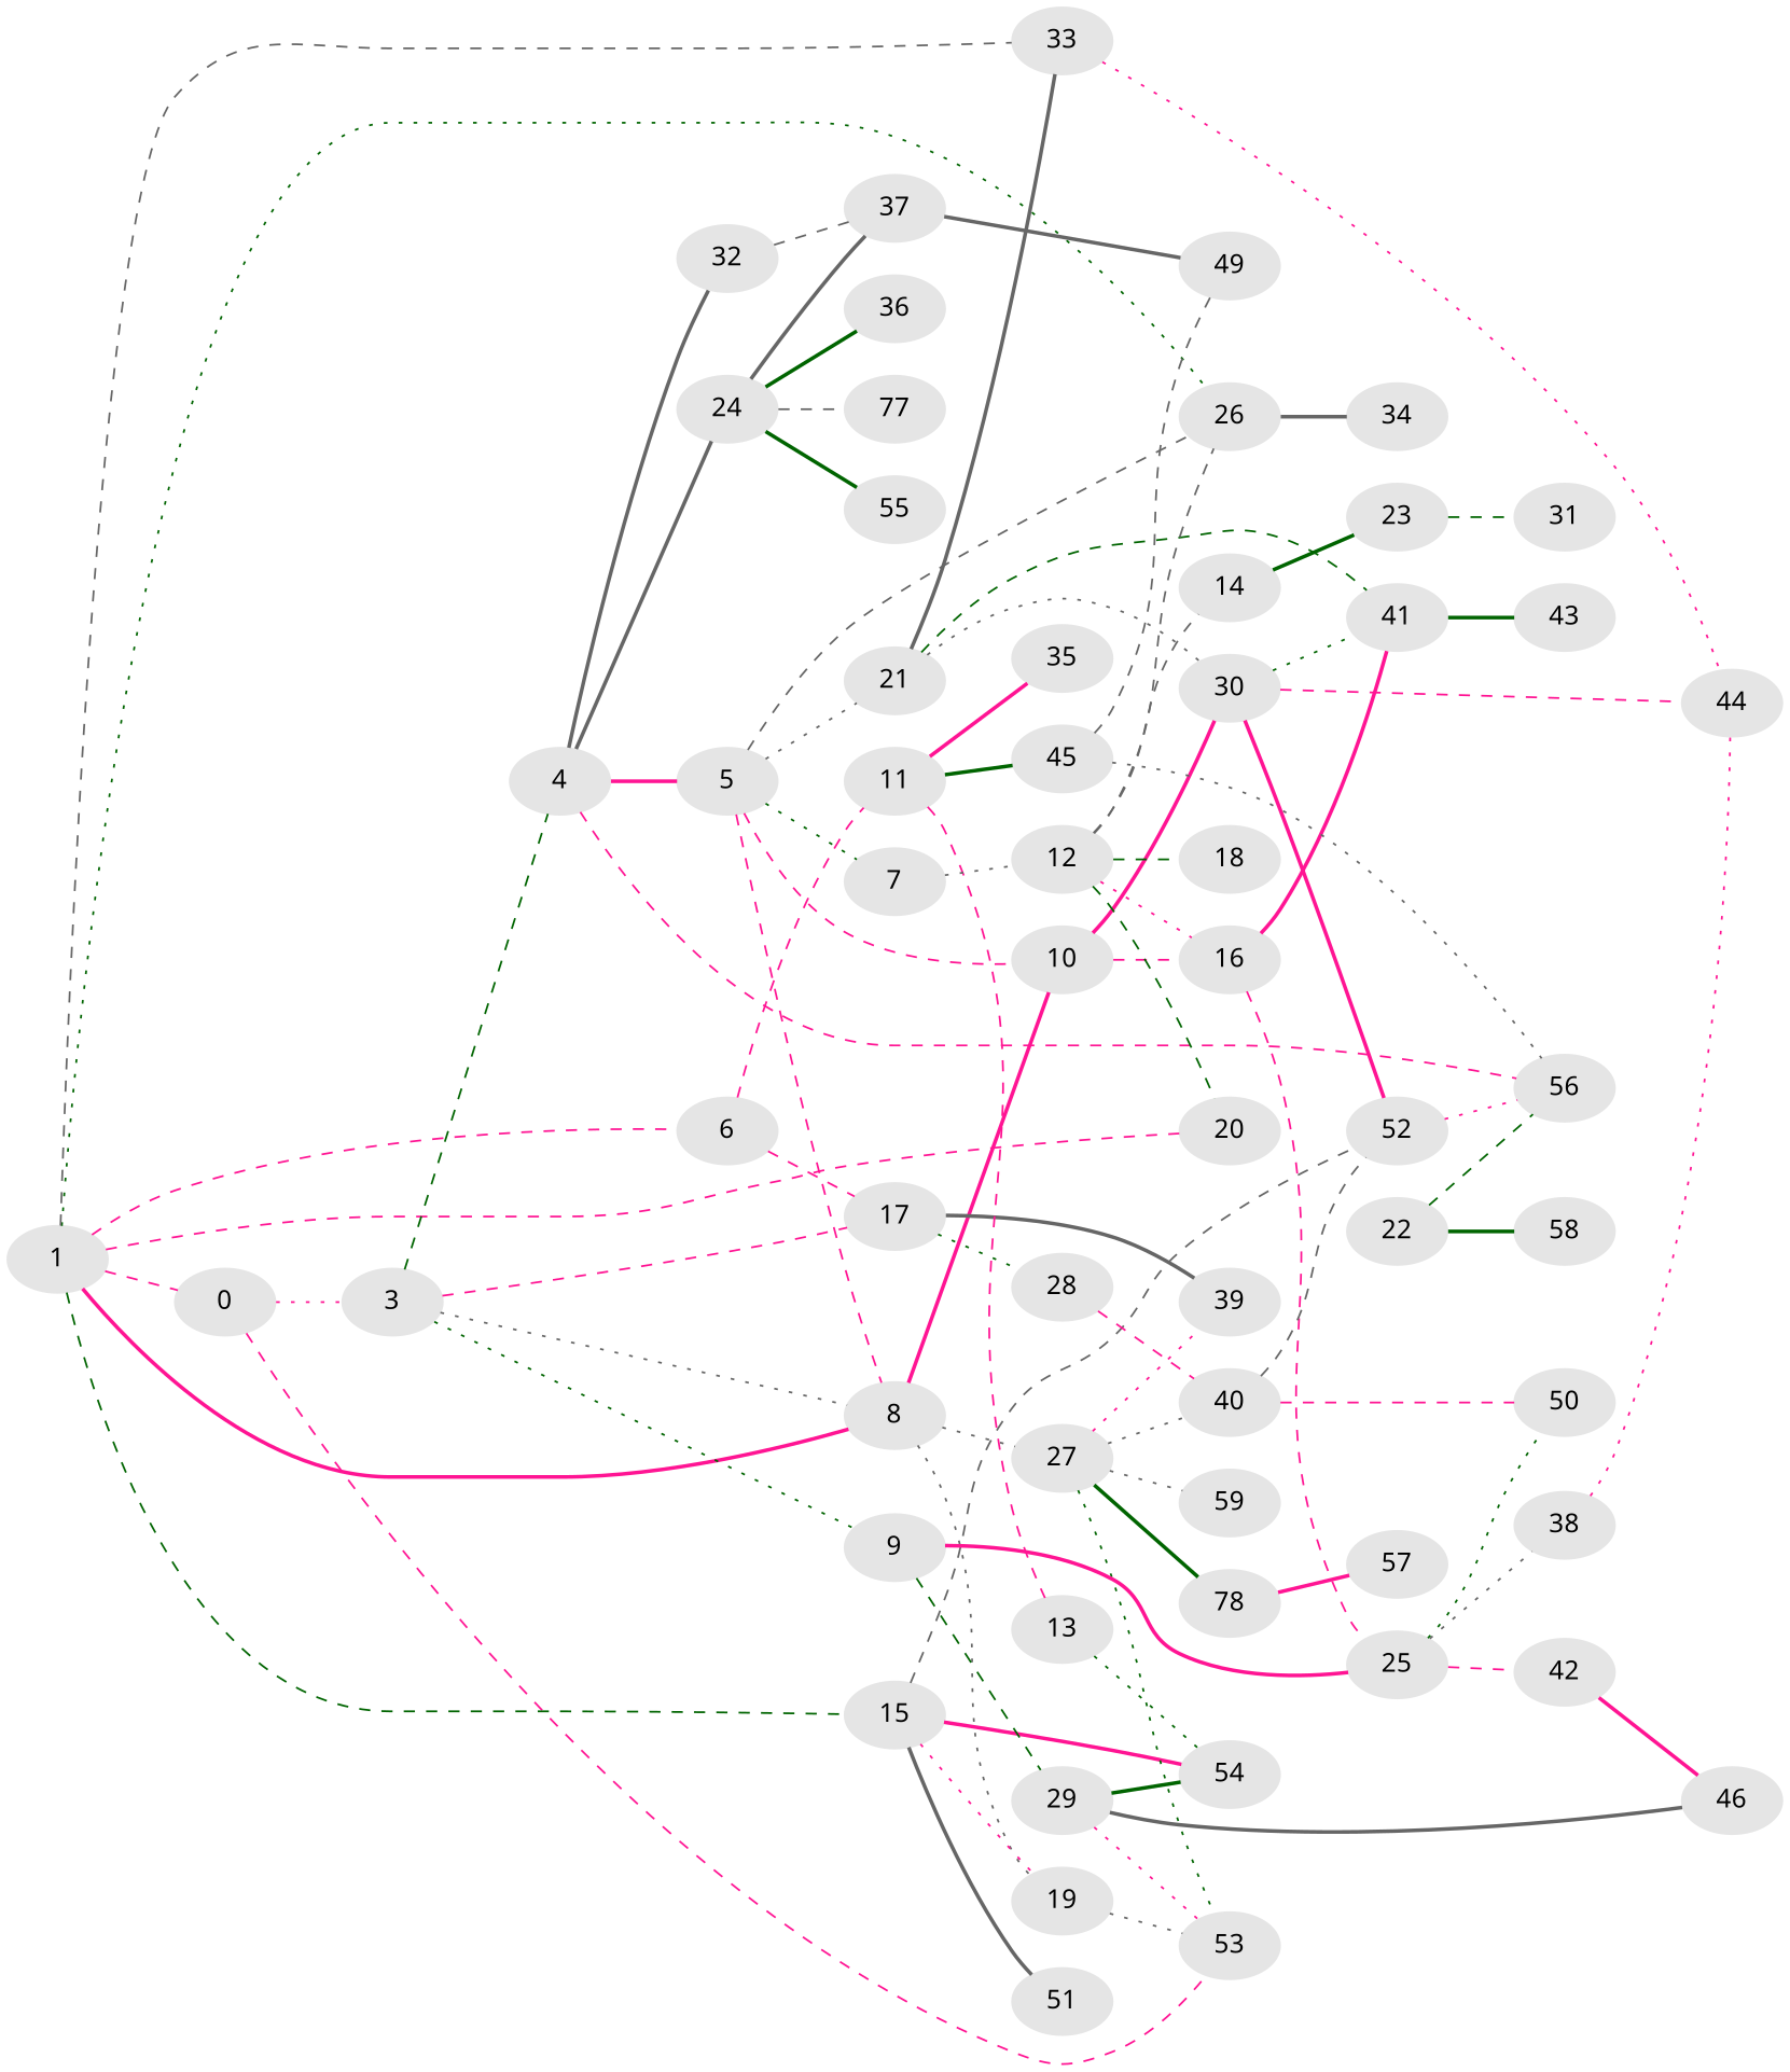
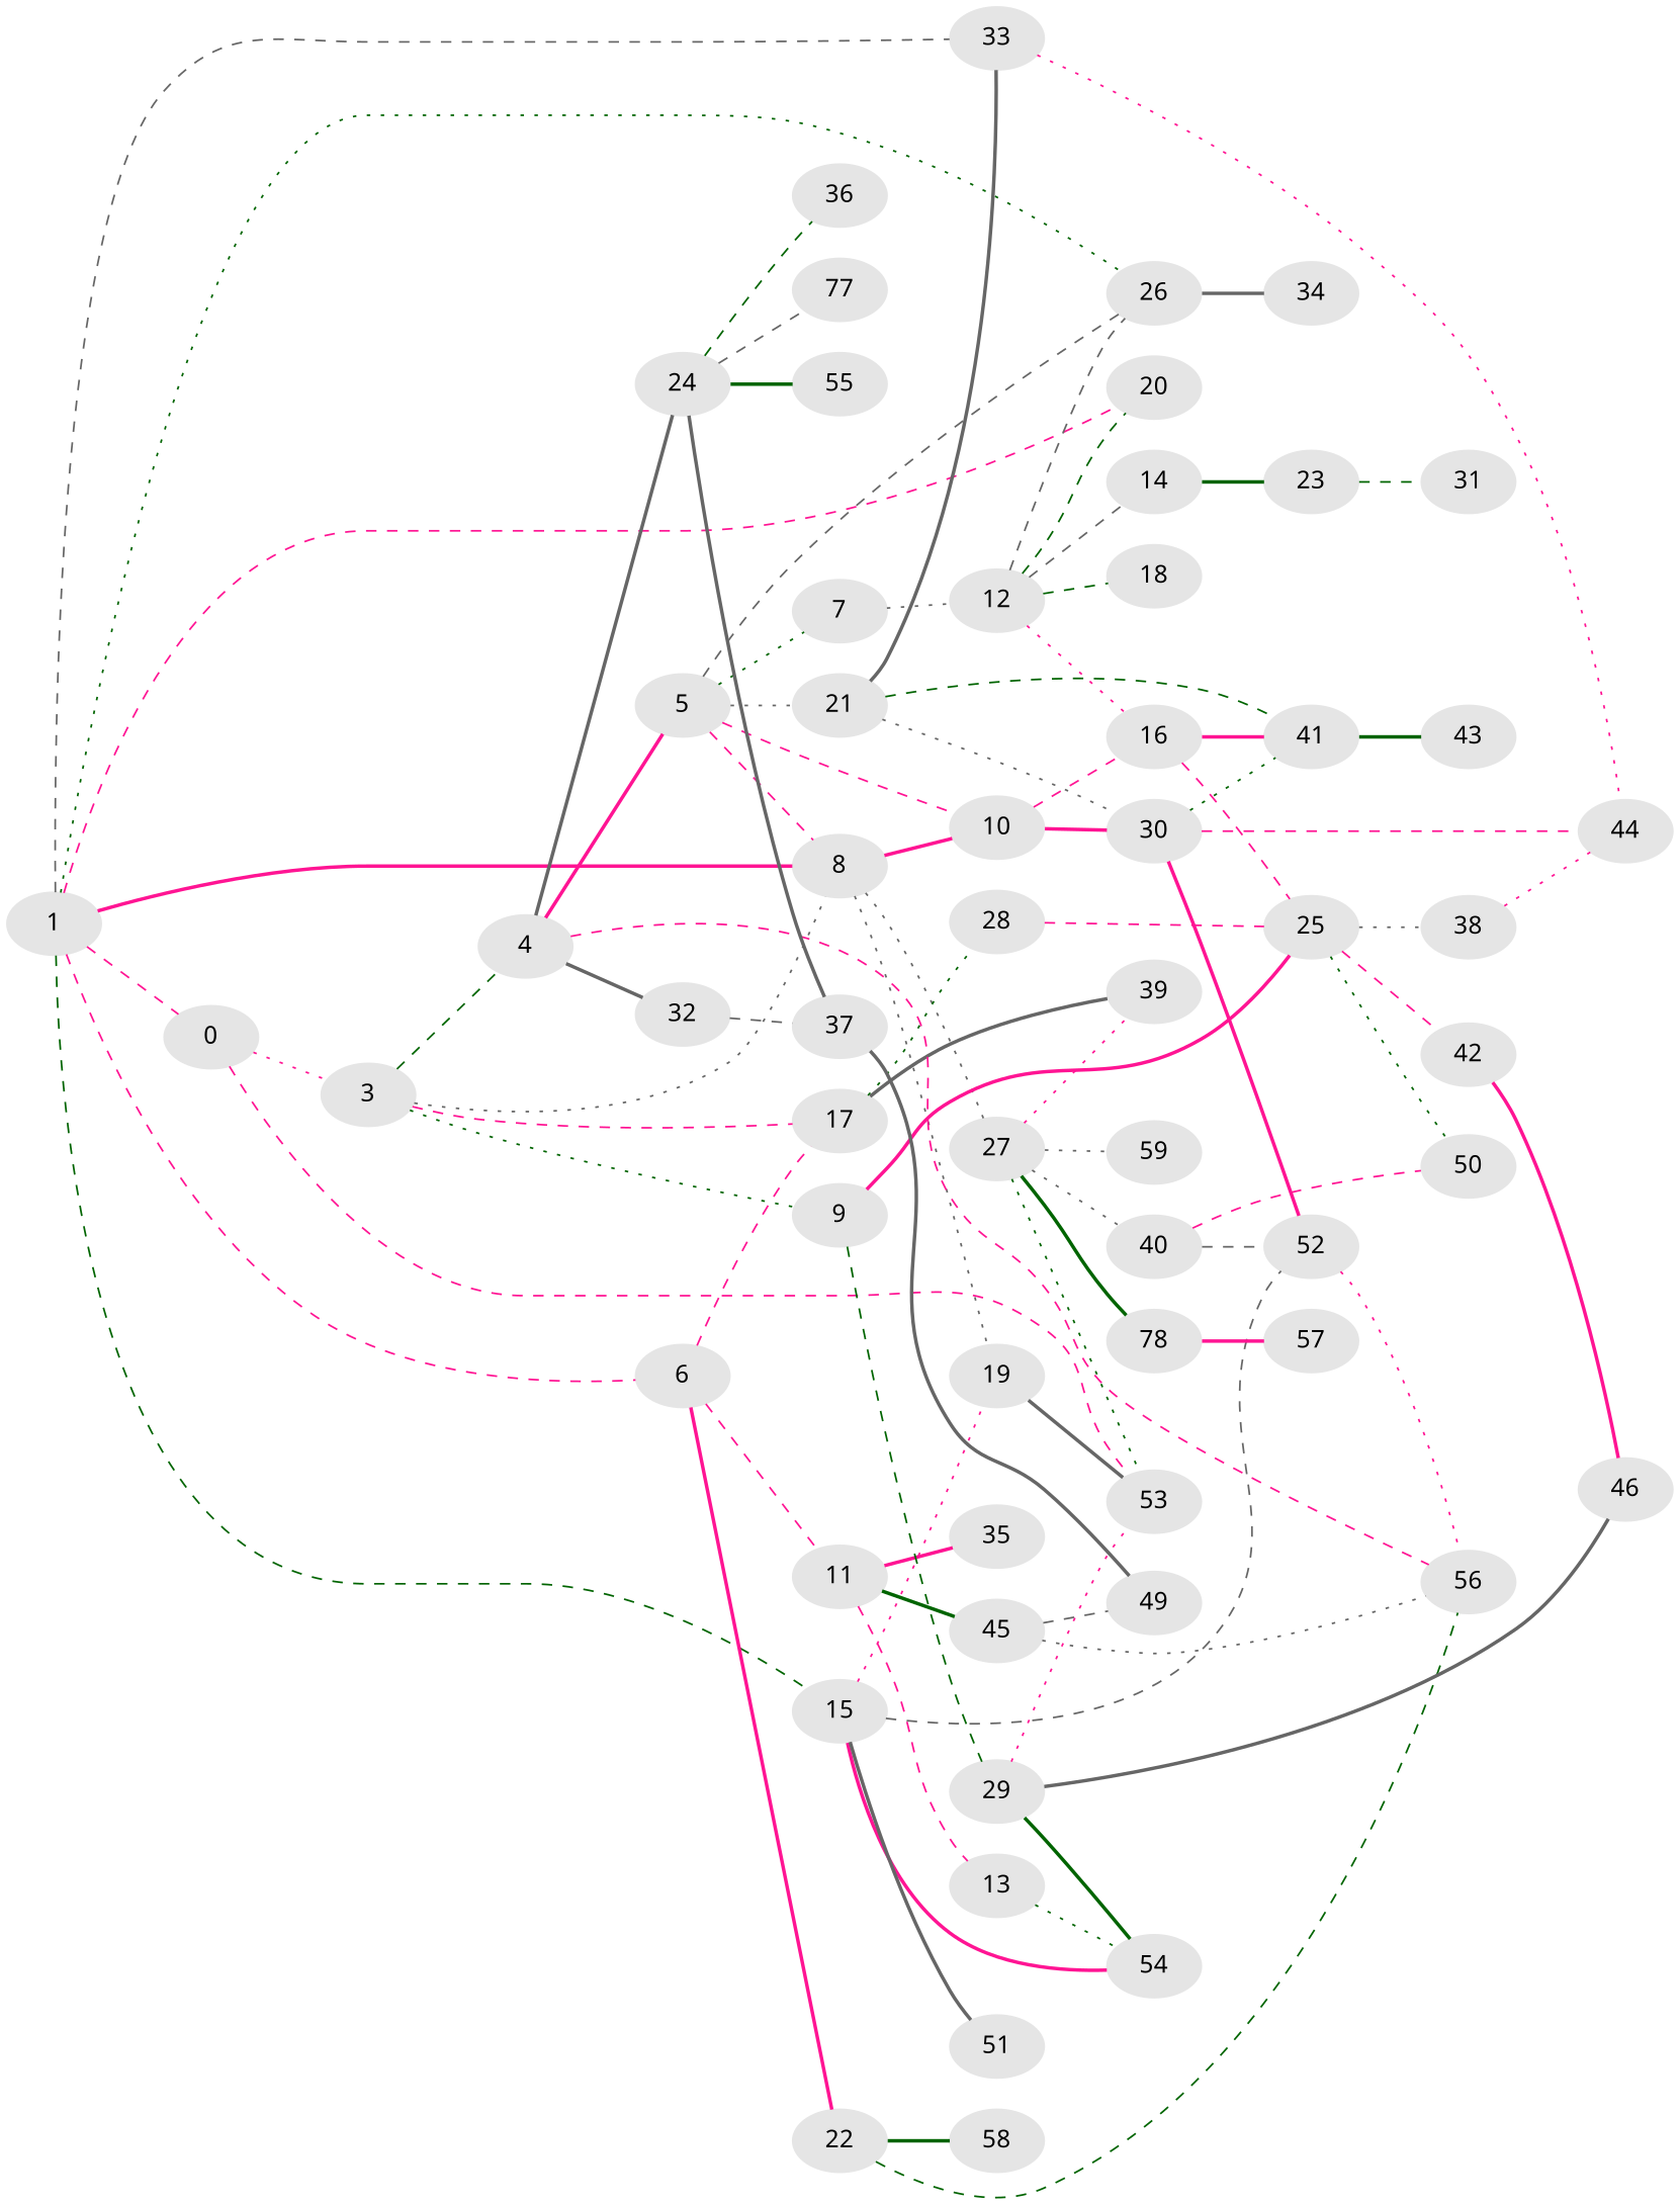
  graph {
    fontname="Noto Sans"
    rankdir=LR
    node [color=gray90 fontname="Noto Sans" style=filled]
    edge [color=deeppink fontname="Noto Sans" style=dashed weight=1.0]
    n1 [label=0]
    1
    6
    8
    15
    20
    26
    33
    3
    53
    17
    11
    22
    10
    19
    27
    54
    51
    52
    34
    44
    4
    9
    5
    24
    32
    56
    25
    29
    28
    39
    7
    21
    36
    37
    n36 [label=77]
    55
    12
    16
    30
    41
    13
    35
    45
    58
    14
    18
    40
    n49 [label=78]
    59
    38
    42
    50
    46
    49
    23
    31
    43
    57
    n1 -- 3 [style=dotted]
    n1 -- 53
    1 -- n1 [weight=2.0]
    1 -- 6
    1 -- 8 [style=bold]
    1 -- 15 [color=darkgreen]
    1 -- 20
    1 -- 26 [color=darkgreen style=dotted]
    1 -- 33 [color=gray40]
    6 -- 17 [weight=3.0]
    6 -- 11
+   6 -- 22 [style=bold]
    8 -- 10 [style=bold]
    8 -- 19 [color=gray40 style=dotted]
    8 -- 27 [color=gray40 style=dotted]
    15 -- 19 [style=dotted]
    15 -- 54 [style=bold]
    15 -- 51 [color=gray40 style=bold]
    15 -- 52 [color=gray40]
    26 -- 34 [color=gray40 style=bold]
    33 -- 44 [style=dotted]
    3 -- 8 [color=gray40 style=dotted]
    3 -- 17
    3 -- 4 [color=darkgreen]
    3 -- 9 [color=darkgreen style=dotted]
    17 -- 28 [color=darkgreen style=dotted]
    17 -- 39 [color=gray40 style=bold]
    11 -- 13
    11 -- 35 [style=bold]
    11 -- 45 [color=darkgreen style=bold]
    22 -- 56 [color=darkgreen]
    22 -- 58 [color=darkgreen style=bold]
    10 -- 16
    10 -- 30 [style=bold]
-   19 -- 53 [color=gray40 style=dotted]
+   19 -- 53 [color=gray40 style=bold]
    27 -- 53 [color=darkgreen style=dotted]
    27 -- 39 [style=dotted]
    27 -- 40 [color=gray40 style=dotted]
    27 -- n49 [color=darkgreen style=bold]
    27 -- 59 [color=gray40 style=dotted]
    52 -- 56 [style=dotted]
    4 -- 5 [style=bold]
    4 -- 24 [color=gray40 style=bold]
    4 -- 32 [color=gray40 style=bold]
    4 -- 56
    9 -- 25 [style=bold]
    9 -- 29 [color=darkgreen]
    5 -- 8
    5 -- 26 [color=gray40]
    5 -- 10
    5 -- 7 [color=darkgreen style=dotted]
    5 -- 21 [color=gray40 style=dotted weight=2.0]
-   24 -- 36 [color=darkgreen style=bold]
+   24 -- 36 [color=darkgreen]
    24 -- 37 [color=gray40 style=bold]
    24 -- n36 [color=gray40]
    24 -- 55 [color=darkgreen style=bold]
    32 -- 37 [color=gray40]
    25 -- 38 [color=gray40 style=dotted]
    25 -- 42
    25 -- 50 [color=darkgreen style=dotted]
    29 -- 53 [style=dotted]
    29 -- 54 [color=darkgreen style=bold]
    29 -- 46 [color=gray40 style=bold]
-   28 -- 40
+   28 -- 25
    7 -- 12 [color=gray40 style=dotted]
    21 -- 33 [color=gray40 style=bold]
    21 -- 30 [color=gray40 style=dotted]
    21 -- 41 [color=darkgreen]
    37 -- 49 [color=gray40 style=bold]
    12 -- 20 [color=darkgreen]
    12 -- 26 [color=gray40]
    12 -- 16 [style=dotted]
    12 -- 14 [color=gray40]
    12 -- 18 [color=darkgreen]
    16 -- 25
    16 -- 41 [style=bold]
    30 -- 52 [style=bold]
    30 -- 44
    30 -- 41 [color=darkgreen style=dotted]
    41 -- 43 [color=darkgreen style=bold]
    13 -- 54 [color=darkgreen style=dotted]
    45 -- 56 [color=gray40 style=dotted]
    45 -- 49 [color=gray40]
    14 -- 23 [color=darkgreen style=bold]
    40 -- 52 [color=gray40]
    40 -- 50 [weight=2.0]
    n49 -- 57 [style=bold]
    38 -- 44 [style=dotted]
    42 -- 46 [style=bold]
    23 -- 31 [color=darkgreen]
  }
